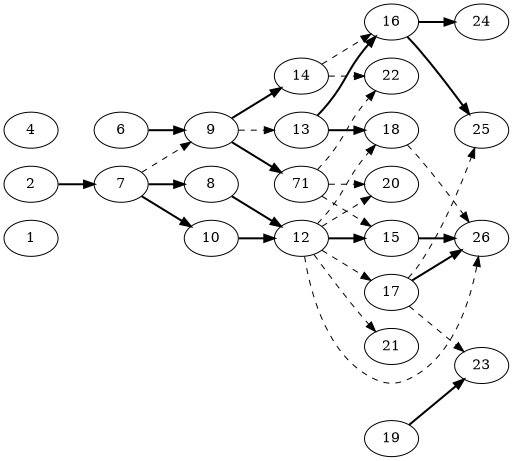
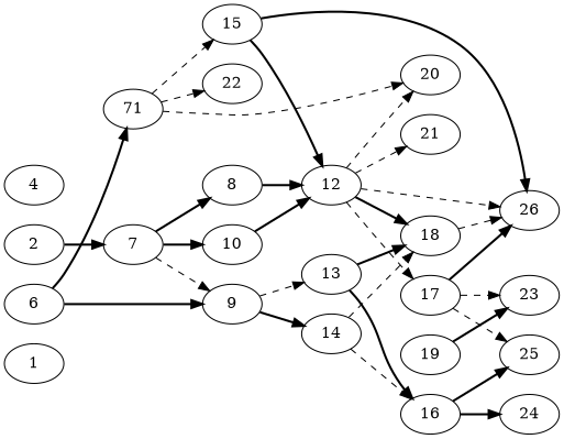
  digraph {
    rankdir=LR
    node [alpha=0.17]
    edge [style=bold]
    1 [alpha=0.13 expect_size=17296984657170006016]
    2 [alpha=0.01 expect_size=41429644115231744]
    7 [alpha=0.08 expect_size=1091169101994372]
    9 [alpha=0.07 expect_size=3503710290963224]
    8 [alpha=0.08 expect_size=415759263285545344]
    10 [alpha=0.14 expect_size=38466863001106600]
    n7 [expect_size=789953336897000064 label=71]
    13 [alpha=0.01 expect_size=37600518744494309376]
    14 [alpha=0.09 expect_size=126809498363320992]
    12 [alpha=0.19 expect_size=63627513043443777536]
    6 [expect_size=2617023277565869056]
    4 [alpha=0.09 expect_size=274156983614317789184]
    15 [alpha=0.13 expect_size=432592653310122560]
    20 [alpha=0.04 expect_size=10047625755623424000]
    22 [alpha=0.19 expect_size=778563525831932510208]
    18 [alpha=0.10 expect_size=102757488509967488]
    16 [alpha=0.19 expect_size=403504289047386259456]
    17 [alpha=0.11 expect_size=11661858968490294]
    21 [alpha=0.03 expect_size=2032311590958661632000]
    26 [alpha=0.18 expect_size=7684605404842766]
    25 [expect_size=1332728362198411520]
    23 [alpha=0.07 expect_size=29338649574916876]
    19 [expect_size=287353972239221376]
    24 [alpha=0.02 expect_size=278217445506411040]
    2 -> 7
    7 -> 9 [style=dashed]
    7 -> 8
    7 -> 10
-   9 -> n7
+   6 -> n7
    9 -> 13 [style=dashed]
    9 -> 14
    8 -> 12
    10 -> 12
    n7 -> 15 [style=dashed]
    n7 -> 20 [style=dashed]
    n7 -> 22 [style=dashed]
    13 -> 18
    13 -> 16
-   14 -> 22 [style=dashed]
+   14 -> 18 [style=dashed]
    14 -> 16 [style=dashed]
-   12 -> 15
+   15 -> 12
    12 -> 20 [style=dashed]
-   12 -> 18 [style=dashed]
+   12 -> 18
    12 -> 17 [style=dashed]
    12 -> 21 [style=dashed]
    12 -> 26 [style=dashed]
    6 -> 9
    15 -> 26
    18 -> 26 [style=dashed]
    16 -> 25
    16 -> 24
    17 -> 26
    17 -> 25 [style=dashed]
    17 -> 23 [style=dashed]
    19 -> 23
  }
